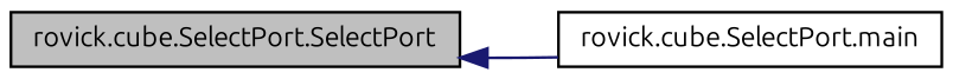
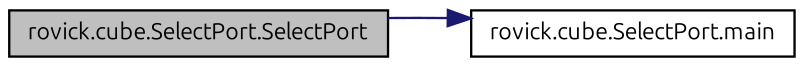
  digraph {
    rankdir=LR
    fontname=Ubuntu
    node [color=black fontname=Ubuntu fontsize=10 shape=record style=filled]
    n1 [fillcolor=grey75 fontcolor=black height=0.2 label="rovick.cube.SelectPort.SelectPort" width=0.4]
    n2 [fillcolor=white height=0.2 label="rovick.cube.SelectPort.main" width=0.4]
-   n1 -> n2 [color=midnightblue dir=back fontname=Ubuntu fontsize=10 labelfontname=Helvetica labelfontsize=10 style=solid]
+   n2 -> n1 [color=midnightblue dir=back fontname=Ubuntu fontsize=10 labelfontname=Helvetica labelfontsize=10 style=solid]
  }
